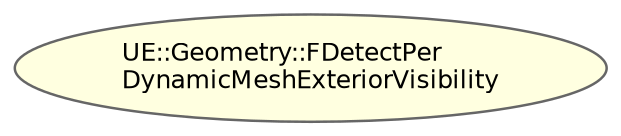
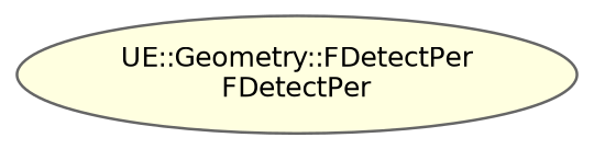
  digraph {
    rankdir=TB
-   n1 [color=grey40 fillcolor=lightyellow fontname=Helvetica fontsize=10 height=0.2 label="UE::Geometry::FDetectPer\lDynamicMeshExteriorVisibility" shape=ellipse style=filled width=0.4]
+   n1 [color=grey40 fillcolor=lightyellow fontname=Helvetica fontsize=10 height=0.2 label="UE::Geometry::FDetectPer\lFDetectPer" shape=ellipse style=filled width=0.4]
  }
